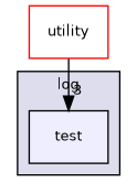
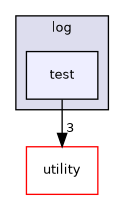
  digraph {
    compound=true
    node [fontname=Helvetica fontsize=10 shape=box style=filled]
    n1 [fillcolor="#eeeeff" label=test pencolor=black]
    n2 [color=red fillcolor=white label=utility]
    subgraph cluster_1 {
      bgcolor="#ddddee"
      fontname=Helvetica
      fontsize=10
      label=log
      pencolor=black
      n1
    }
-   n2 -> n1 [headlabel=3 labeldistance=1.5 labelfontname=Helvetica labelfontsize=10]
+   n1 -> n2 [headlabel=3 labeldistance=1.5 labelfontname=Helvetica labelfontsize=10]
  }
